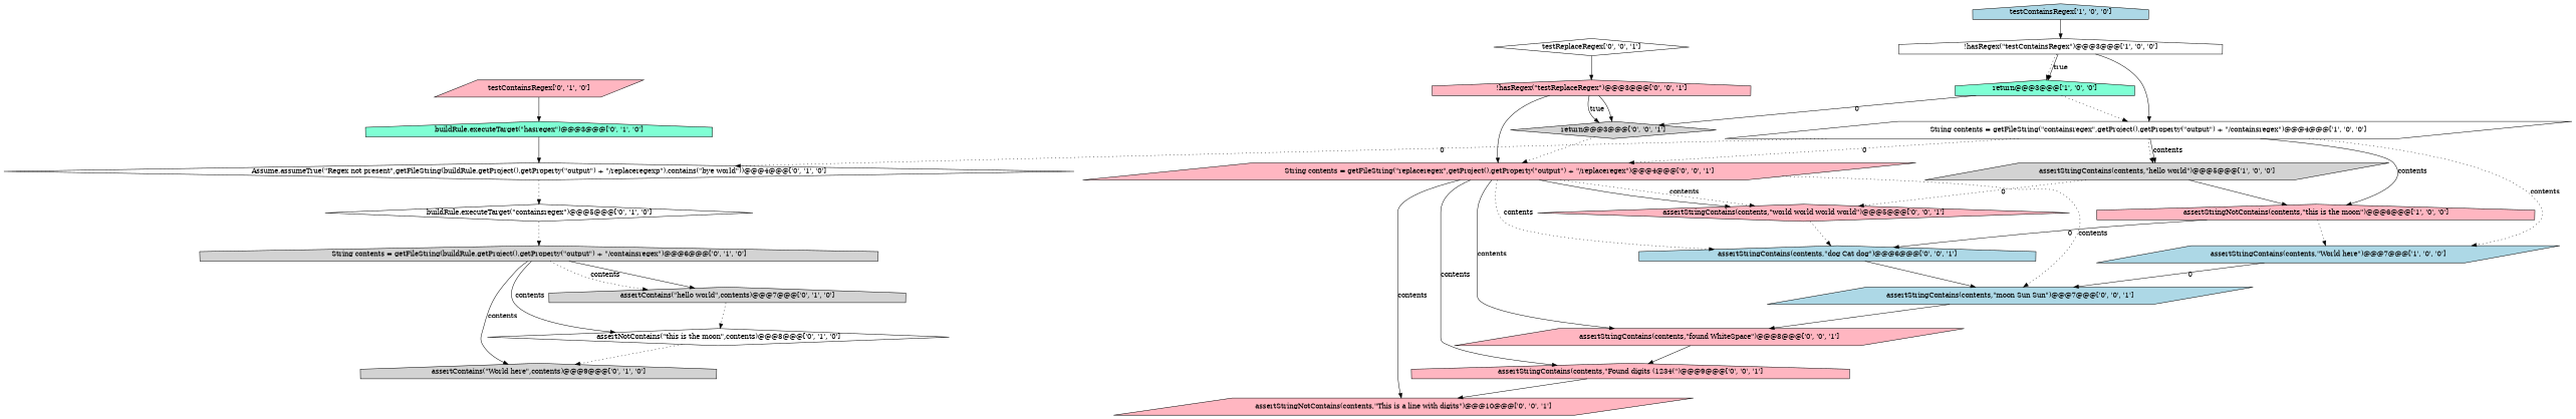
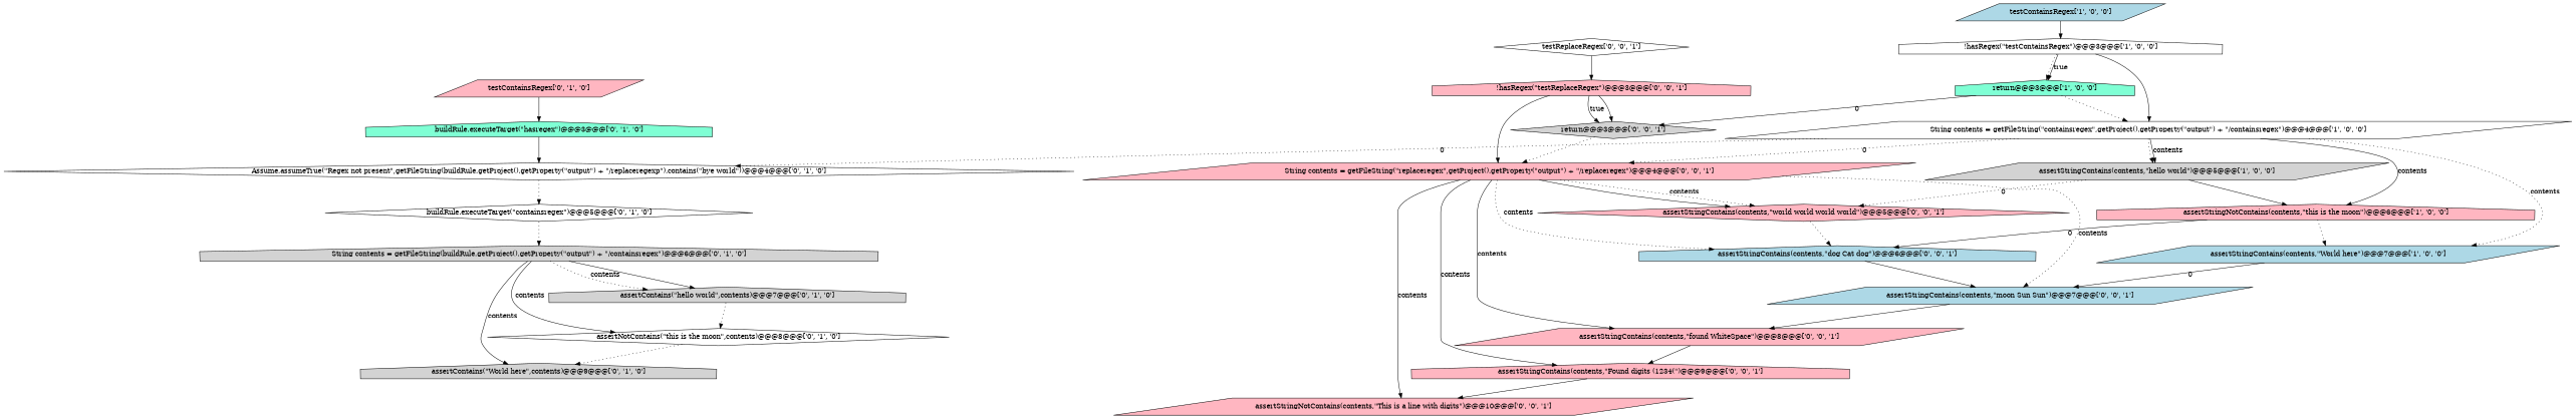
  digraph {
    node [fillcolor=lightpink shape=house style=filled]
    edge [style=solid]
    n1 [fillcolor=lightgrey label="assertContains(\"World here\",contents)@@@9@@@['0', '1', '0']"]
    n2 [label="!hasRegex(\"testReplaceRegex\")@@@3@@@['0', '0', '1']"]
    n3 [fillcolor=lightgrey label="return@@@3@@@['0', '0', '1']" shape=diamond]
    n4 [label="String contents = getFileString(\"replaceregex\",getProject().getProperty(\"output\") + \"/replaceregex\")@@@4@@@['0', '0', '1']" shape=parallelogram]
    n5 [fillcolor=lightblue label="assertStringContains(contents,\"dog Cat dog\")@@@6@@@['0', '0', '1']"]
    n6 [label="assertStringContains(contents,\"Found digits (1234(\")@@@9@@@['0', '0', '1']"]
    n7 [label="assertStringNotContains(contents,\"This is a line with digits\")@@@10@@@['0', '0', '1']" shape=parallelogram]
    n8 [label="assertStringContains(contents,\"found WhiteSpace\")@@@8@@@['0', '0', '1']" shape=parallelogram]
    n9 [fillcolor=lightblue label="assertStringContains(contents,\"moon Sun Sun\")@@@7@@@['0', '0', '1']" shape=parallelogram]
    n10 [label="assertStringContains(contents,\"world world world world\")@@@5@@@['0', '0', '1']" shape=diamond]
    n11 [fillcolor=white label="buildRule.executeTarget(\"containsregex\")@@@5@@@['0', '1', '0']" shape=diamond]
    n12 [fillcolor=lightgrey label="String contents = getFileString(buildRule.getProject().getProperty(\"output\") + \"/containsregex\")@@@6@@@['0', '1', '0']"]
    n13 [fillcolor=white label="assertNotContains(\"this is the moon\",contents)@@@8@@@['0', '1', '0']" shape=diamond]
    n14 [fillcolor=lightgrey label="assertContains(\"hello world\",contents)@@@7@@@['0', '1', '0']"]
    n15 [fillcolor=aquamarine label="return@@@3@@@['1', '0', '0']"]
    n16 [fillcolor=white label="String contents = getFileString(\"containsregex\",getProject().getProperty(\"output\") + \"/containsregex\")@@@4@@@['1', '0', '0']" shape=parallelogram]
    n17 [label="assertStringNotContains(contents,\"this is the moon\")@@@6@@@['1', '0', '0']"]
    n18 [fillcolor=lightblue label="assertStringContains(contents,\"World here\")@@@7@@@['1', '0', '0']" shape=parallelogram]
    n19 [fillcolor=white label="Assume.assumeTrue(\"Regex not present\",getFileString(buildRule.getProject().getProperty(\"output\") + \"/replaceregexp\").contains(\"bye world\"))@@@4@@@['0', '1', '0']" shape=diamond]
    n20 [fillcolor=lightgrey label="assertStringContains(contents,\"hello world\")@@@5@@@['1', '0', '0']" shape=parallelogram]
    n21 [fillcolor=white label="testReplaceRegex['0', '0', '1']" shape=diamond]
    n22 [fillcolor=aquamarine label="buildRule.executeTarget(\"hasregex\")@@@3@@@['0', '1', '0']"]
    n23 [label="testContainsRegex['0', '1', '0']" shape=parallelogram]
    n24 [fillcolor=white label="!hasRegex(\"testContainsRegex\")@@@3@@@['1', '0', '0']"]
-   n25 [fillcolor=lightblue label="testContainsRegex['1', '0', '0']"]
+   n25 [fillcolor=lightblue label="testContainsRegex['1', '0', '0']" shape=parallelogram]
    n2 -> n3
    n2 -> n3 [label=true]
    n2 -> n4
    n3 -> n4 [style=dotted]
    n4 -> n5 [label=contents style=dotted]
    n4 -> n6 [label=contents]
    n4 -> n7 [label=contents]
    n4 -> n8 [label=contents]
    n4 -> n9 [label=contents style=dotted]
    n4 -> n10 [label=contents style=dotted]
    n4 -> n10
    n5 -> n9
    n6 -> n7
    n8 -> n6
    n9 -> n8
    n10 -> n5 [style=dotted]
    n11 -> n12 [style=dotted]
    n12 -> n1 [label=contents]
    n12 -> n13 [label=contents]
    n12 -> n14
    n12 -> n14 [label=contents style=dotted]
    n13 -> n1 [style=dotted]
    n14 -> n13 [style=dotted]
    n15 -> n3 [label=0]
    n15 -> n16 [style=dotted]
    n16 -> n4 [label=0 style=dotted]
    n16 -> n17 [label=contents]
    n16 -> n18 [label=contents style=dotted]
    n16 -> n19 [label=0 style=dotted]
    n16 -> n20 [label=contents]
    n16 -> n20 [style=dotted]
    n17 -> n5 [label=0]
    n17 -> n18 [style=dotted]
    n18 -> n9 [label=0]
    n19 -> n11 [style=dotted]
    n20 -> n10 [label=0 style=dotted]
    n20 -> n17
    n21 -> n2
    n22 -> n19
    n23 -> n22
    n24 -> n15 [label=true]
    n24 -> n15 [style=dotted]
    n24 -> n16
    n25 -> n24
  }
